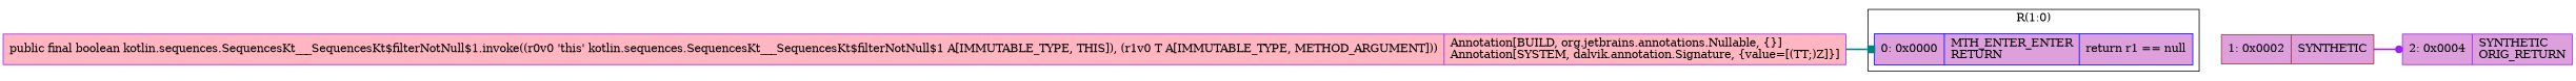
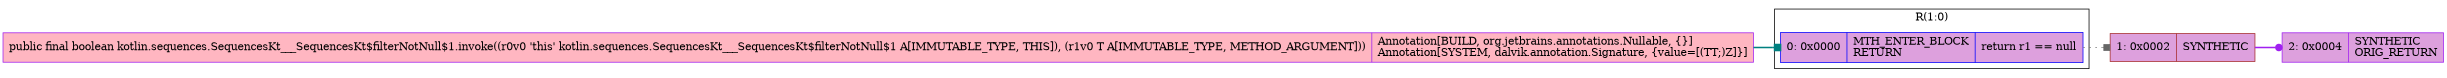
  digraph {
    rankdir=LR
    node [color=purple fillcolor=plum shape=record style=filled]
    edge [arrowhead=box style=bold]
-   n1 [color=blue label="{0\:\ 0x0000|MTH_ENTER_ENTER\lRETURN\l|return r1 == null\l}"]
+   n1 [color=blue label="{0\:\ 0x0000|MTH_ENTER_BLOCK\lRETURN\l|return r1 == null\l}"]
    n2 [color=brown label="{1\:\ 0x0002|SYNTHETIC\l}"]
    n3 [label="{2\:\ 0x0004|SYNTHETIC\lORIG_RETURN\l}"]
    n4 [fillcolor=lightpink label="{public final boolean kotlin.sequences.SequencesKt___SequencesKt$filterNotNull$1.invoke((r0v0 'this' kotlin.sequences.SequencesKt___SequencesKt$filterNotNull$1 A[IMMUTABLE_TYPE, THIS]), (r1v0 T A[IMMUTABLE_TYPE, METHOD_ARGUMENT]))  | Annotation[BUILD, org.jetbrains.annotations.Nullable, \{\}]\lAnnotation[SYSTEM, dalvik.annotation.Signature, \{value=[(TT;)Z]\}]\l}"]
    subgraph cluster_1 {
      label="R(1:0)"
      n1
    }
+   n1 -> n2 [color=gray40 style=dotted]
    n2 -> n3 [arrowhead=dot color=purple]
    n4 -> n1 [color=teal]
  }
